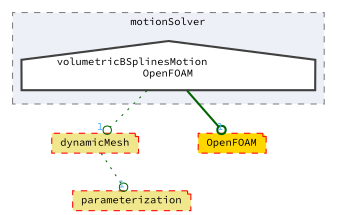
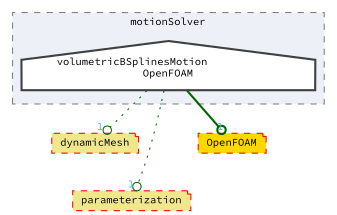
  digraph {
    compound=true
    fontname="Source Code Pro"
    node [color=red fillcolor=khaki fontname="Source Code Pro" fontsize=10 shape=note style="filled,dashed"]
    edge [arrowhead=odot color=darkgreen fontcolor=steelblue1 fontname="Source Code Pro" fontsize=10 headlabel=1 labeldistance=1.5 labelfontname=Helvetica labelfontsize=10 style=dotted]
    n1 [color=grey25 fillcolor=white height=0.2 label="volumetricBSplinesMotion\lOpenFOAM" shape=house style="filled,bold" width=0.4]
    n2 [height=0.2 label=dynamicMesh width=0.4]
    n3 [height=0.2 label=parameterization width=0.4]
    n4 [fillcolor=gold height=0.2 label=OpenFOAM width=0.4]
    subgraph cluster_1 {
      bgcolor="#edf0f7"
      fontsize=10
      label=motionSolver
      pencolor=grey50
      style="filled,dashed"
      n1
    }
    n1 -> n2
-   n2 -> n3
+   n1 -> n3
    n1 -> n4 [style=bold]
  }
